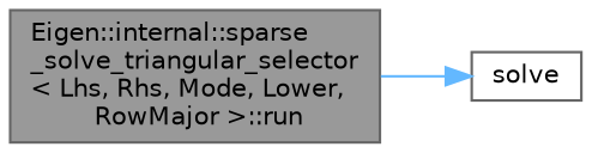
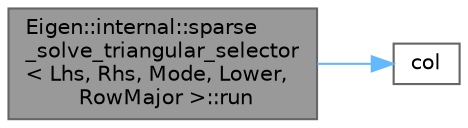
  digraph {
    rankdir=LR
    node [fontname=Helvetica fontsize=10 shape=box style=filled]
    n1 [color=gray40 fillcolor=grey60 fontcolor=black height=0.2 label="Eigen::internal::sparse\l_solve_triangular_selector\l\< Lhs, Rhs, Mode, Lower,\l RowMajor \>::run" width=0.4]
-   n2 [color=grey40 fillcolor=white height=0.2 label=solve width=0.4]
+   n2 [color=grey40 fillcolor=white height=0.2 label=col width=0.4]
    n1 -> n2 [color=steelblue1 fontname=Helvetica fontsize=10 labelfontname=Helvetica labelfontsize=10 style=solid]
  }
